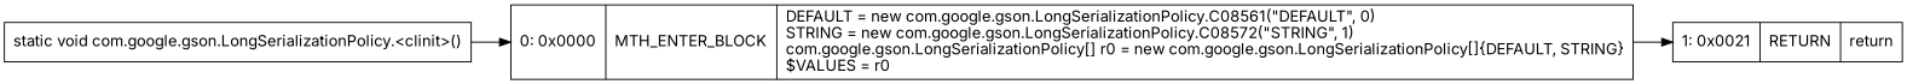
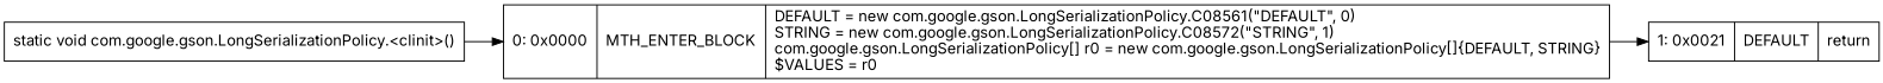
  digraph {
    rankdir=LR
    fontname=Inter
    node [shape=record fontname=Inter]
    edge [fontname=Inter]
    n1 [label="{0\:\ 0x0000|MTH_ENTER_BLOCK\l|DEFAULT = new com.google.gson.LongSerializationPolicy.C08561(\"DEFAULT\", 0)\lSTRING = new com.google.gson.LongSerializationPolicy.C08572(\"STRING\", 1)\lcom.google.gson.LongSerializationPolicy[] r0 = new com.google.gson.LongSerializationPolicy[]\{DEFAULT, STRING\}\l$VALUES = r0\l}"]
-   n2 [label="{1\:\ 0x0021|RETURN\l|return\l}"]
+   n2 [label="{1\:\ 0x0021|DEFAULT\l|return\l}"]
    n3 [label="{static void com.google.gson.LongSerializationPolicy.\<clinit\>() }"]
    n1 -> n2
    n3 -> n1
  }
